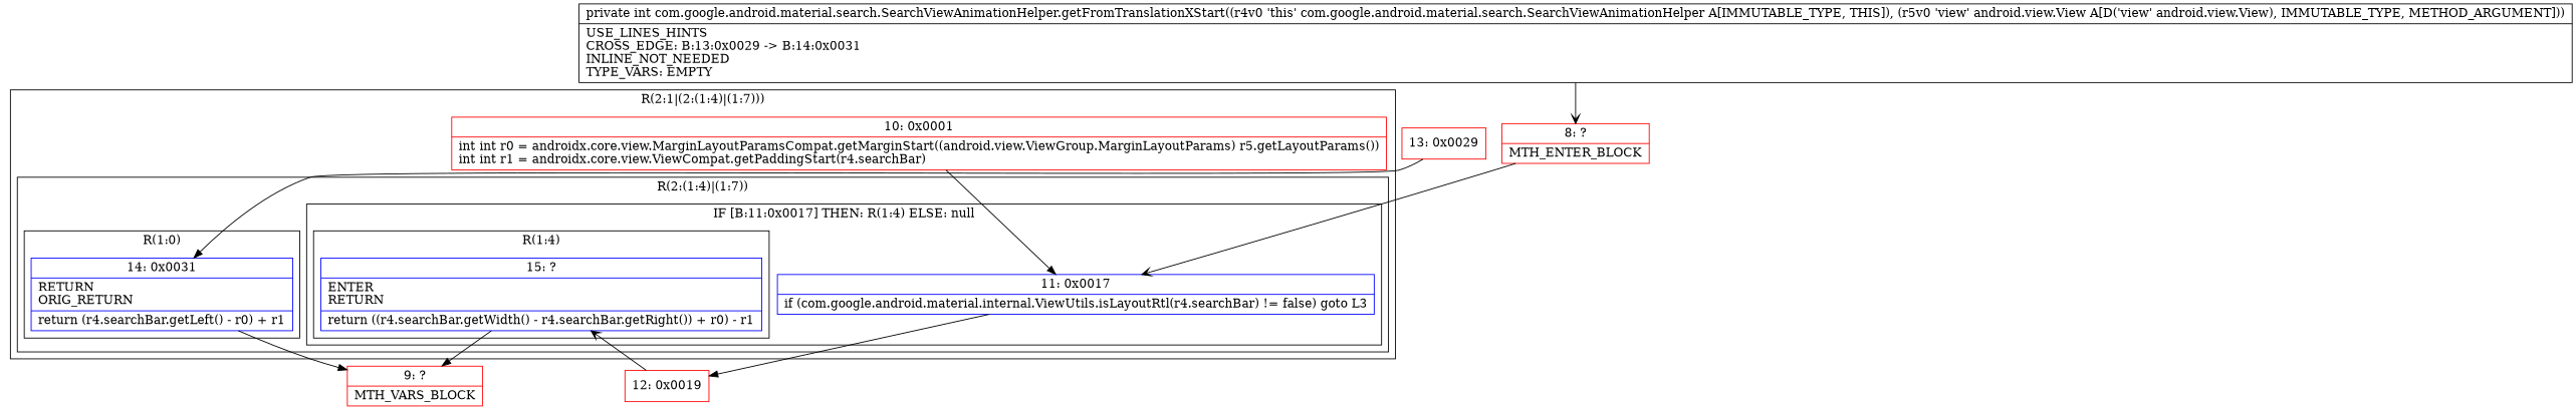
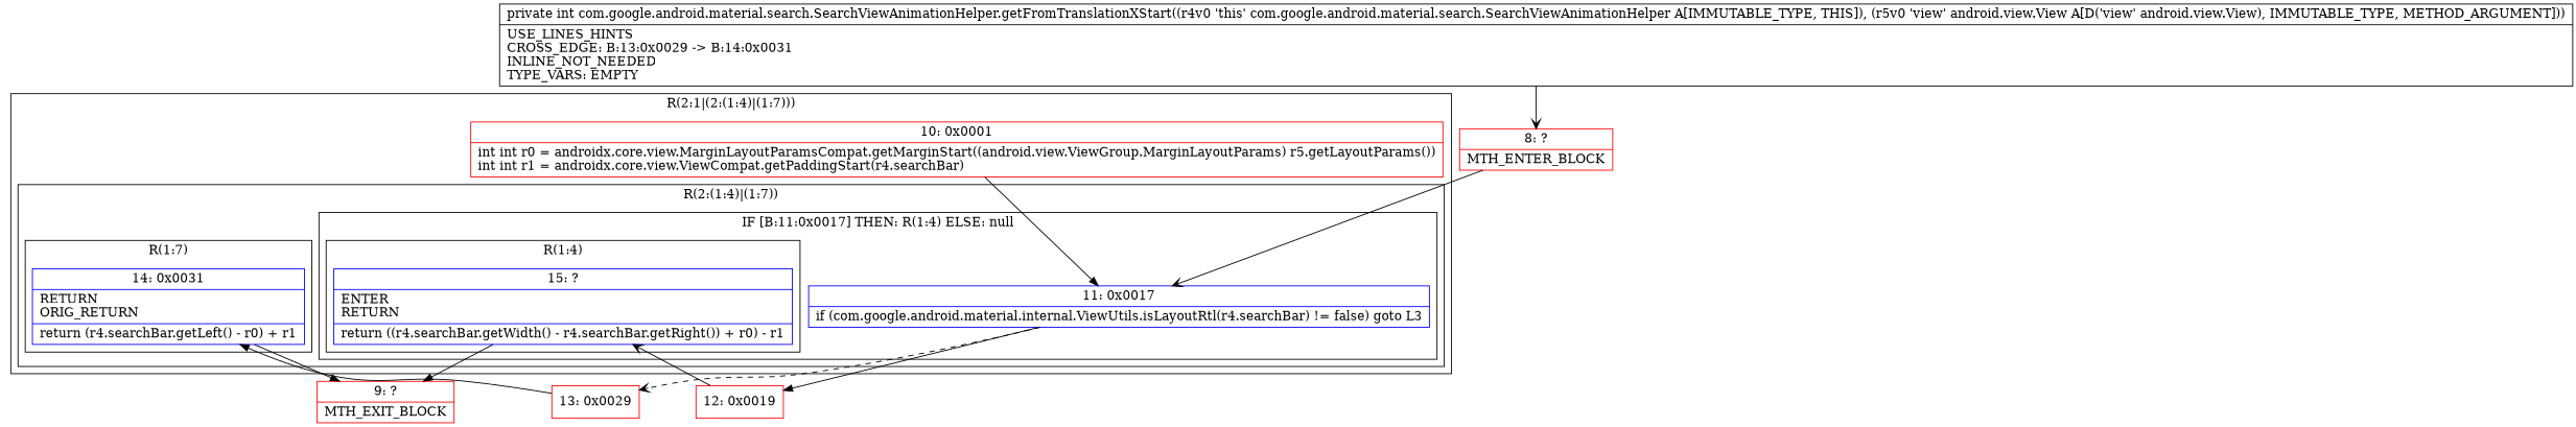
  digraph {
    node [color=red shape=record]
    edge [arrowhead=normal]
    n1 [color=blue label="{15\:\ ?|ENTER\lRETURN\l|return ((r4.searchBar.getWidth() \- r4.searchBar.getRight()) + r0) \- r1\l}"]
    n2 [color=blue label="{11\:\ 0x0017|if (com.google.android.material.internal.ViewUtils.isLayoutRtl(r4.searchBar) != false) goto L3\l}"]
    n3 [color=blue label="{14\:\ 0x0031|RETURN\lORIG_RETURN\l|return (r4.searchBar.getLeft() \- r0) + r1\l}"]
    n4 [label="{10\:\ 0x0001|int int r0 = androidx.core.view.MarginLayoutParamsCompat.getMarginStart((android.view.ViewGroup.MarginLayoutParams) r5.getLayoutParams())\lint int r1 = androidx.core.view.ViewCompat.getPaddingStart(r4.searchBar)\l}"]
-   n5 [label="{9\:\ ?|MTH_VARS_BLOCK\l}"]
+   n5 [label="{9\:\ ?|MTH_EXIT_BLOCK\l}"]
    n6 [label="{12\:\ 0x0019}"]
    n7 [label="{13\:\ 0x0029}"]
    n8 [label="{8\:\ ?|MTH_ENTER_BLOCK\l}"]
    n9 [label="{private int com.google.android.material.search.SearchViewAnimationHelper.getFromTranslationXStart((r4v0 'this' com.google.android.material.search.SearchViewAnimationHelper A[IMMUTABLE_TYPE, THIS]), (r5v0 'view' android.view.View A[D('view' android.view.View), IMMUTABLE_TYPE, METHOD_ARGUMENT]))  | USE_LINES_HINTS\lCROSS_EDGE: B:13:0x0029 \-\> B:14:0x0031\lINLINE_NOT_NEEDED\lTYPE_VARS: EMPTY\l}" color=""]
    subgraph cluster_1 {
      label="R(2:1|(2:(1:4)|(1:7)))"
      n4
      subgraph cluster_2 {
        label="R(2:(1:4)|(1:7))"
        subgraph cluster_3 {
          label="IF [B:11:0x0017] THEN: R(1:4) ELSE: null"
          n2
          subgraph cluster_4 {
            label="R(1:4)"
            n1
          }
        }
        subgraph cluster_5 {
-         label="R(1:0)"
+         label="R(1:7)"
          n3
        }
      }
    }
    n1 -> n5
    n2 -> n6
+   n2 -> n7 [arrowhead=vee style=dashed]
    n3 -> n5
    n4 -> n2
    n6 -> n1 [arrowhead=vee]
    n7 -> n3
    n8 -> n2 [arrowhead=vee]
    n9 -> n8 [arrowhead=vee]
  }
